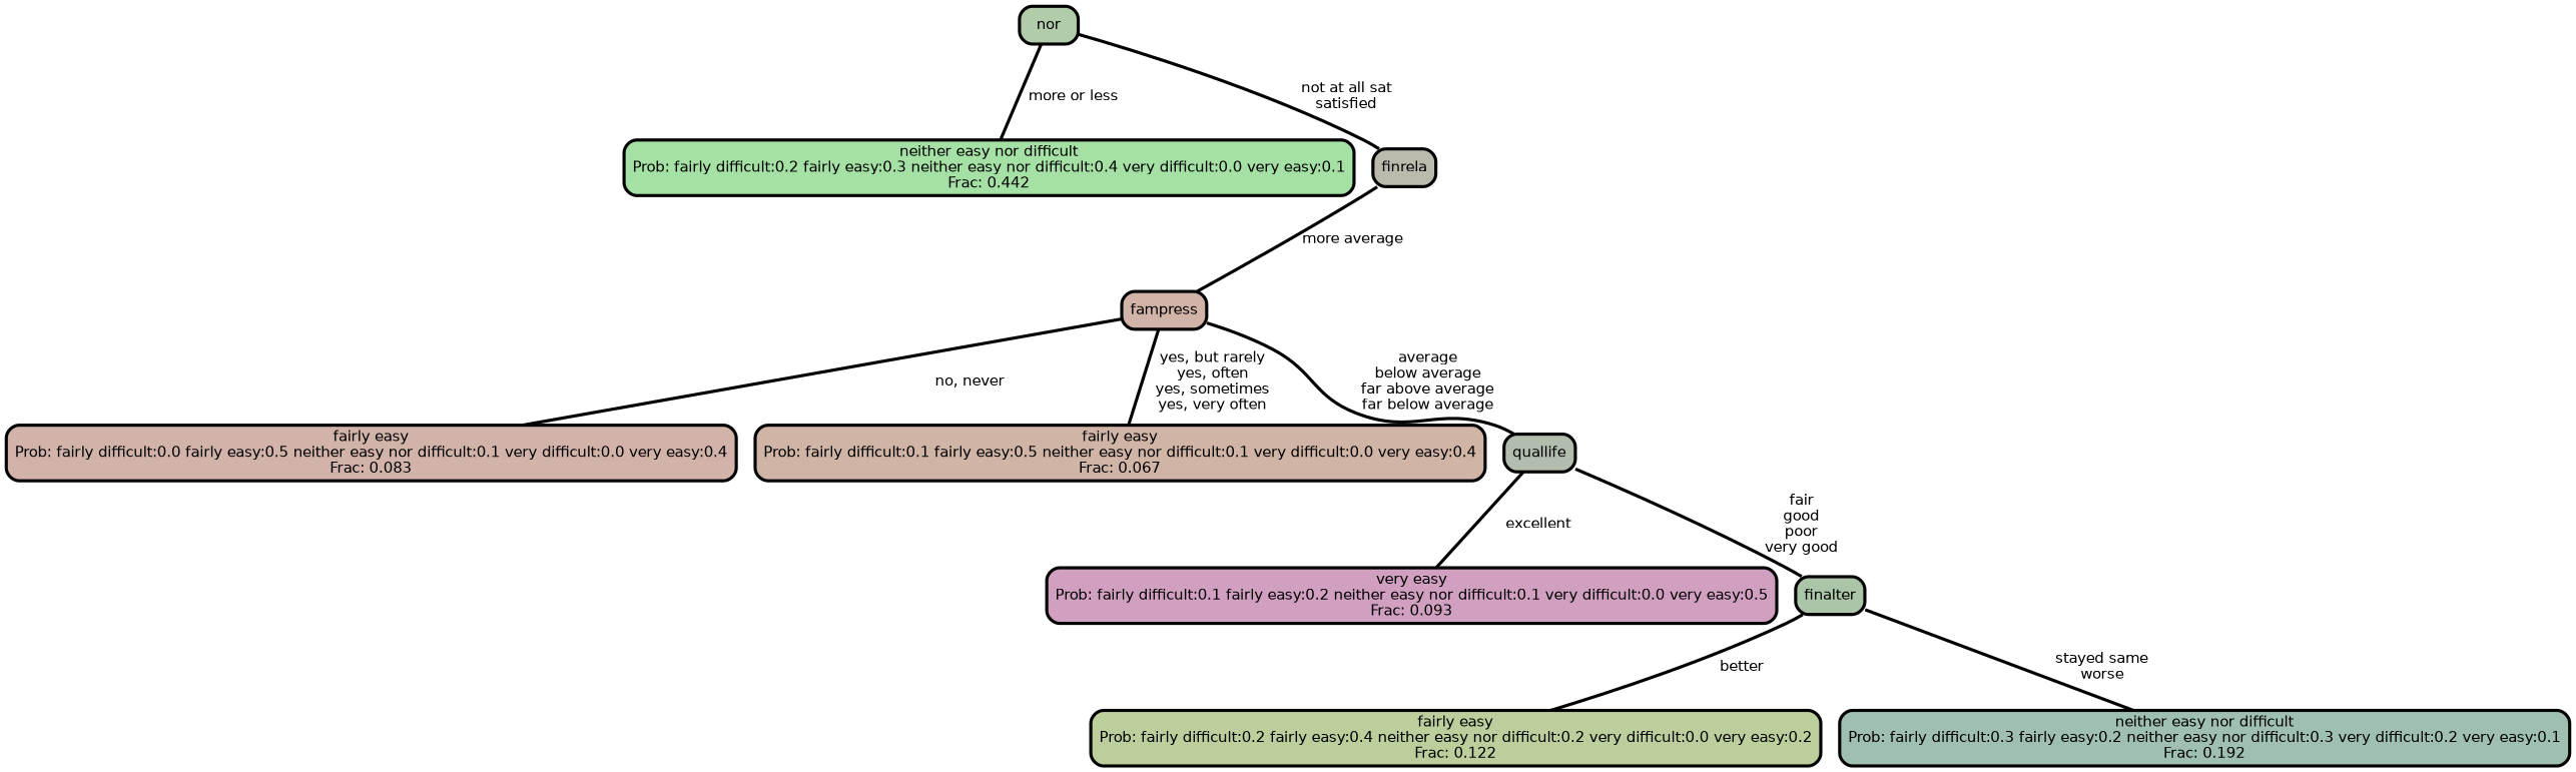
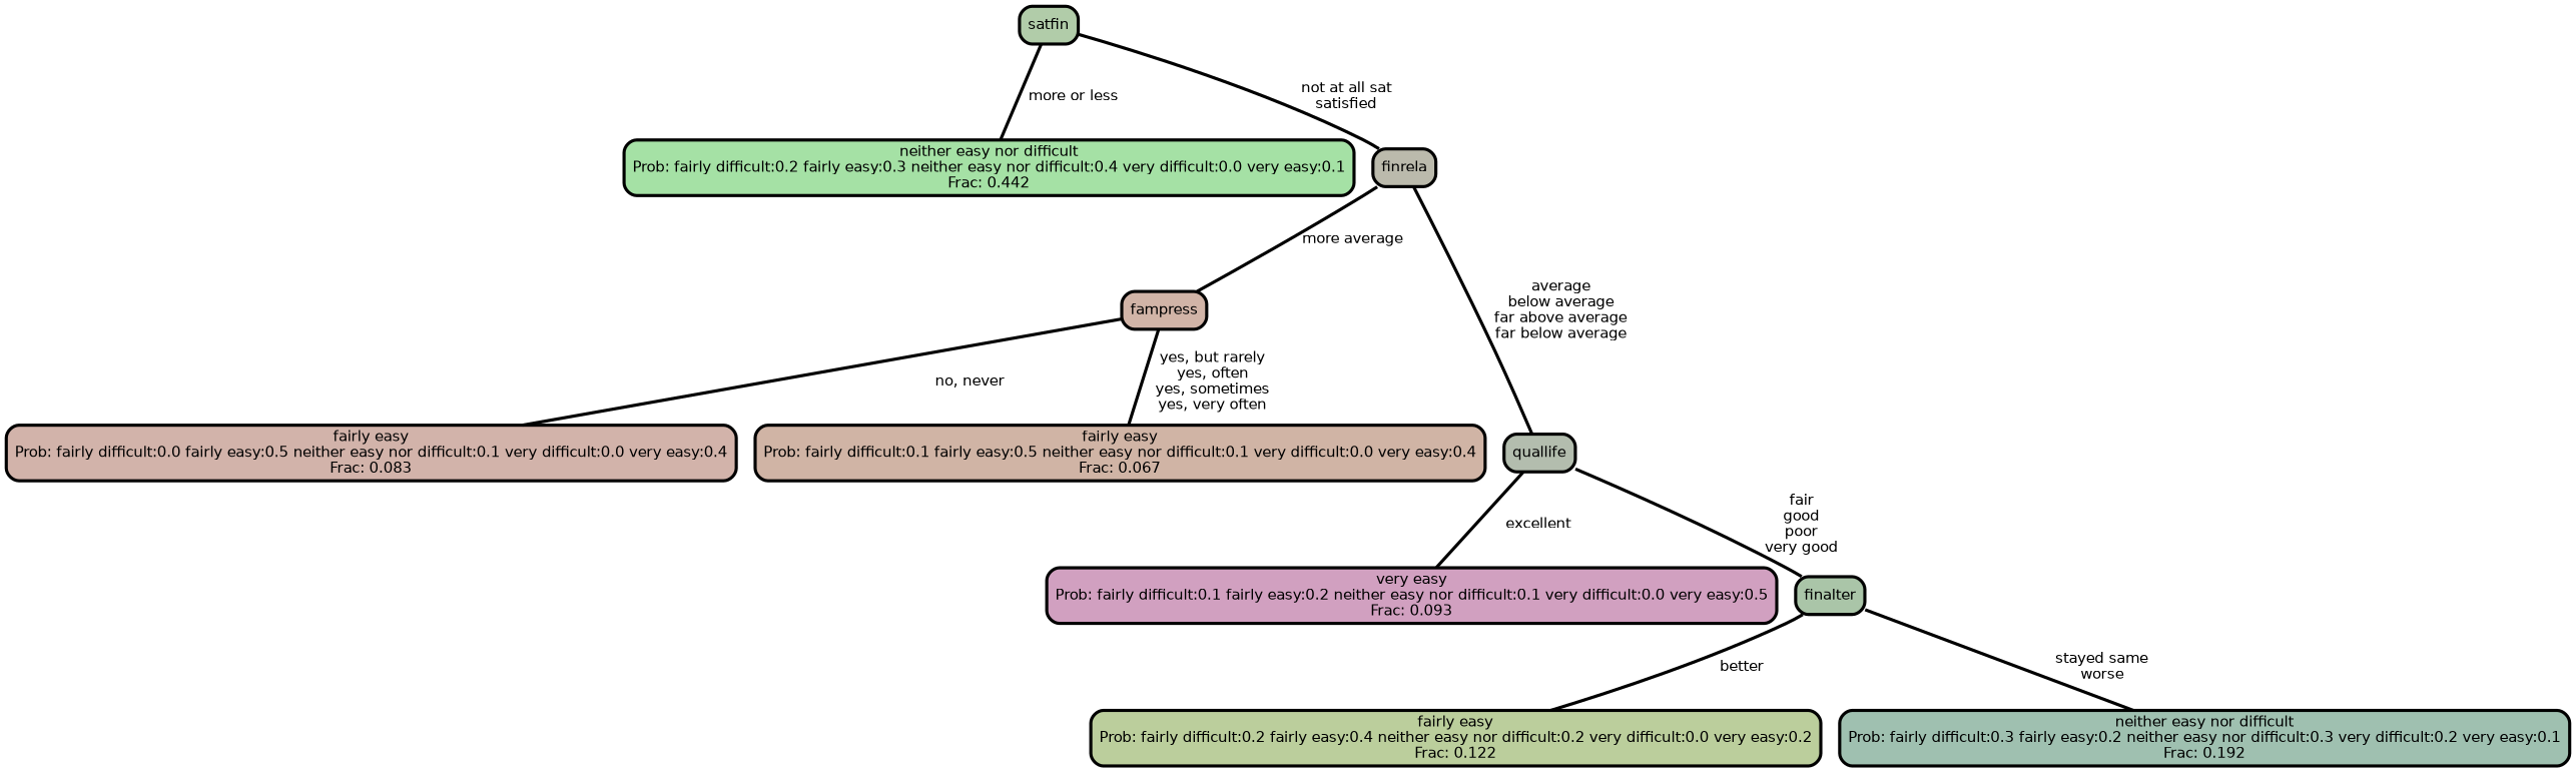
  graph {
    ranksep="0 equally"
    splines=straight
    node [color=black fontcolor=black fontname=helvetica penwidth=3 shape=box style="filled, rounded"]
    edge [color=black fontname=helvetica penwidth=3]
    n1 [fillcolor="#a5e1a5" label="neither easy nor difficult\nProb: fairly difficult:0.2 fairly easy:0.3 neither easy nor difficult:0.4 very difficult:0.0 very easy:0.1\nFrac: 0.442"]
-   n2 [fillcolor="#b1cca9" label=nor]
+   n2 [fillcolor="#b1cca9" label=satfin]
    n3 [fillcolor="#bbbaac" label=finrela]
    n4 [fillcolor="#d1b4a7" label=fampress]
    n5 [fillcolor="#b3bdae" label=quallife]
    n6 [fillcolor="#d2b3aa" label="fairly easy\nProb: fairly difficult:0.0 fairly easy:0.5 neither easy nor difficult:0.1 very difficult:0.0 very easy:0.4\nFrac: 0.083"]
    n7 [fillcolor="#d0b4a5" label="fairly easy\nProb: fairly difficult:0.1 fairly easy:0.5 neither easy nor difficult:0.1 very difficult:0.0 very easy:0.4\nFrac: 0.067"]
    n8 [fillcolor="#d1a0c0" label="very easy\nProb: fairly difficult:0.1 fairly easy:0.2 neither easy nor difficult:0.1 very difficult:0.0 very easy:0.5\nFrac: 0.093"]
    n9 [fillcolor="#aac5a8" label=finalter]
    n10 [fillcolor="#bbce9c" label="fairly easy\nProb: fairly difficult:0.2 fairly easy:0.4 neither easy nor difficult:0.2 very difficult:0.0 very easy:0.2\nFrac: 0.122"]
    n11 [fillcolor="#9fc0b0" label="neither easy nor difficult\nProb: fairly difficult:0.3 fairly easy:0.2 neither easy nor difficult:0.3 very difficult:0.2 very easy:0.1\nFrac: 0.192"]
    subgraph sub_1 {
      rank=same
    }
    n2 -- n1 [label=" more or less"]
    n2 -- n3 [label=" not at all sat\n satisfied"]
    n3 -- n4 [label=" more average"]
-   n4 -- n5 [label=" average\n below average\n far above average\n far below average"]
+   n3 -- n5 [label=" average\n below average\n far above average\n far below average"]
    n4 -- n6 [label=" no, never"]
    n4 -- n7 [label=" yes, but rarely\n yes, often\n yes, sometimes\n yes, very often"]
    n5 -- n8 [label=" excellent"]
    n5 -- n9 [label=" fair\n good\n poor\n very good"]
    n9 -- n10 [label=" better"]
    n9 -- n11 [label=" stayed same\n worse"]
  }
